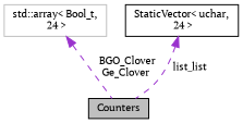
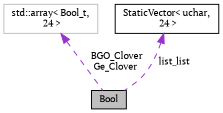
  digraph {
    fontname="PT Serif"
    node [color=black fillcolor=white fontname="PT Serif" fontsize=10 shape=record style=filled]
    edge [color=darkorchid3 dir=back fontname="PT Serif" fontsize=10 labelfontname=Helvetica labelfontsize=10 style=dashed]
-   n1 [fillcolor=grey75 fontcolor=black height=0.2 label=Counters width=0.4]
+   n1 [fillcolor=grey75 fontcolor=black height=0.2 label=Bool width=0.4]
    n2 [color=grey75 height=0.2 label="std::array\< Bool_t,\l 24 \>" width=0.4]
    n3 [height=0.2 label="StaticVector\< uchar,\l 24 \>" width=0.4]
    n2 -> n1 [label=" BGO_Clover\nGe_Clover"]
    n3 -> n1 [label=" list_list"]
  }
